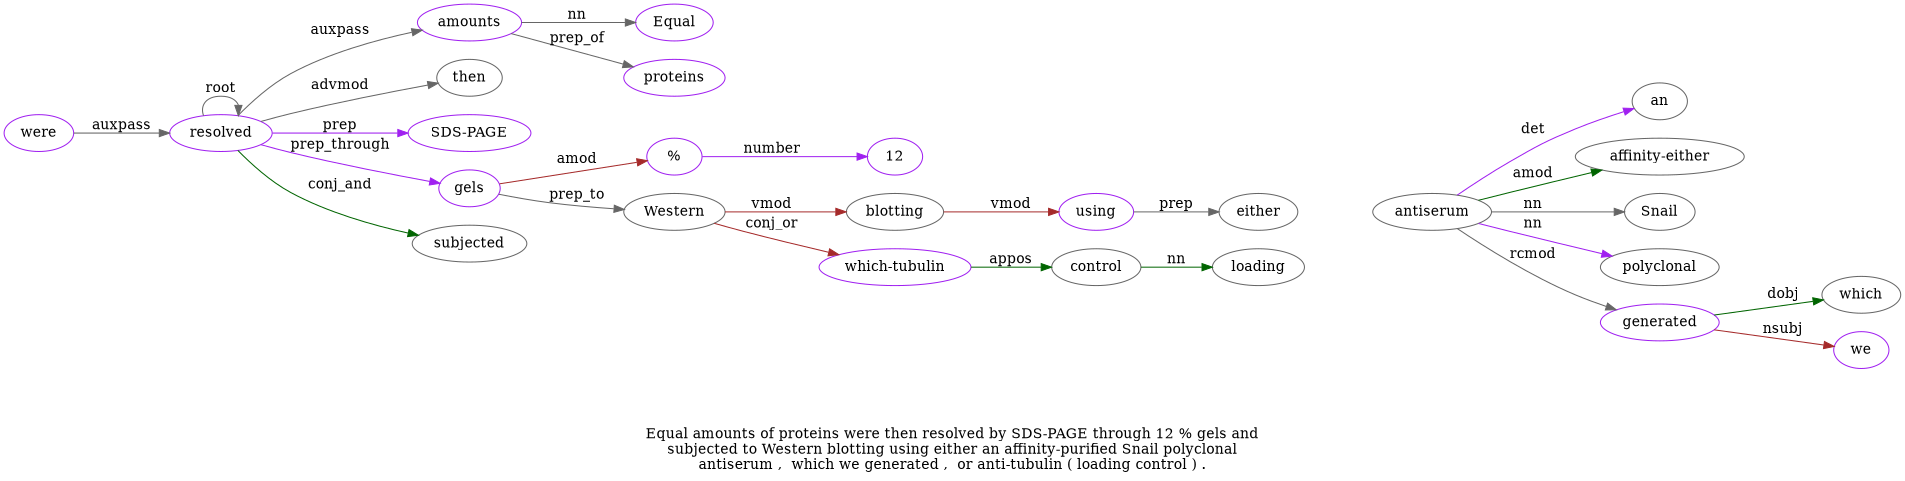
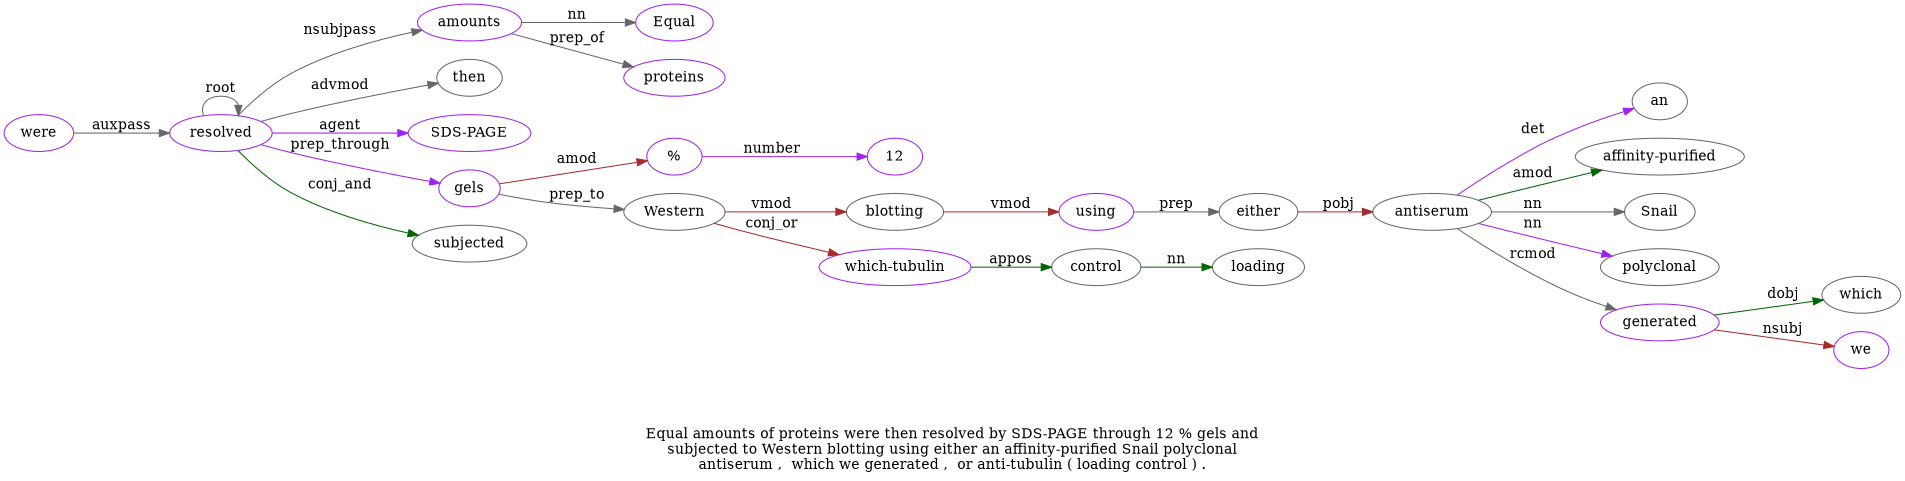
  digraph {
    label="Equal amounts of proteins were then resolved by SDS-PAGE through 12 % gels and\nsubjected to Western blotting using either an affinity-purified Snail polyclonal\nantiserum ,  which we generated ,  or anti-tubulin ( loading control ) ."
    rankdir=LR
    node [color=purple fillcolor=white style=filled]
    edge [color=gray40]
    n1 [label=amounts]
    n2 [label=Equal]
    n3 [label=proteins]
    n4 [label=resolved]
    n5 [color=gray40 label=then]
    n6 [label="SDS-PAGE"]
    n7 [label=gels]
    n8 [color=gray40 label=subjected]
    n9 [label=were]
    n10 [label="%"]
    n11 [color=gray40 label=Western]
    n12 [label=12]
    n13 [color=gray40 label=blotting]
    n14 [label="which-tubulin"]
    n15 [label=using]
    n16 [color=gray40 label=control]
    n17 [color=gray40 label=either]
    n18 [color=gray40 label=antiserum]
    n19 [color=gray40 label=an]
-   n20 [color=gray40 label="affinity-either"]
+   n20 [color=gray40 label="affinity-purified"]
    n21 [color=gray40 label=Snail]
    n22 [color=gray40 label=polyclonal]
    n23 [label=generated]
    n24 [color=gray40 label=which]
    n25 [label=we]
    n26 [color=gray40 label=loading]
    n1 -> n2 [label=nn]
    n1 -> n3 [label=prep_of]
-   n4 -> n1 [label=auxpass]
+   n4 -> n1 [label=nsubjpass]
    n4 -> n4 [label=root]
    n4 -> n5 [label=advmod]
-   n4 -> n6 [color=purple label=prep]
+   n4 -> n6 [color=purple label=agent]
    n4 -> n7 [color=purple label=prep_through]
    n4 -> n8 [color=darkgreen label=conj_and]
    n7 -> n10 [color=brown label=amod]
    n7 -> n11 [label=prep_to]
    n9 -> n4 [label=auxpass]
    n10 -> n12 [color=purple label=number]
    n11 -> n13 [color=brown label=vmod]
    n11 -> n14 [color=brown label=conj_or]
    n13 -> n15 [color=brown label=vmod]
    n14 -> n16 [color=darkgreen label=appos]
    n15 -> n17 [label=prep]
    n16 -> n26 [color=darkgreen label=nn]
+   n17 -> n18 [color=brown label=pobj]
    n18 -> n19 [color=purple label=det]
    n18 -> n20 [color=darkgreen label=amod]
    n18 -> n21 [label=nn]
    n18 -> n22 [color=purple label=nn]
    n18 -> n23 [label=rcmod]
    n23 -> n24 [color=darkgreen label=dobj]
    n23 -> n25 [color=brown label=nsubj]
  }
